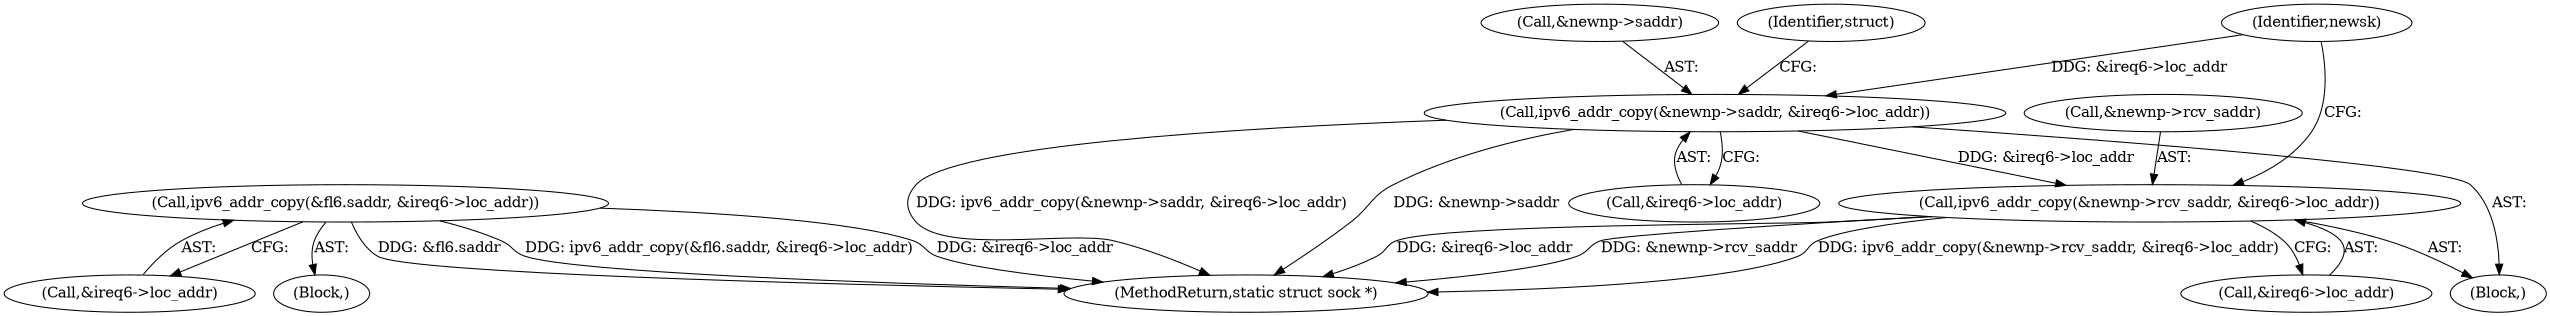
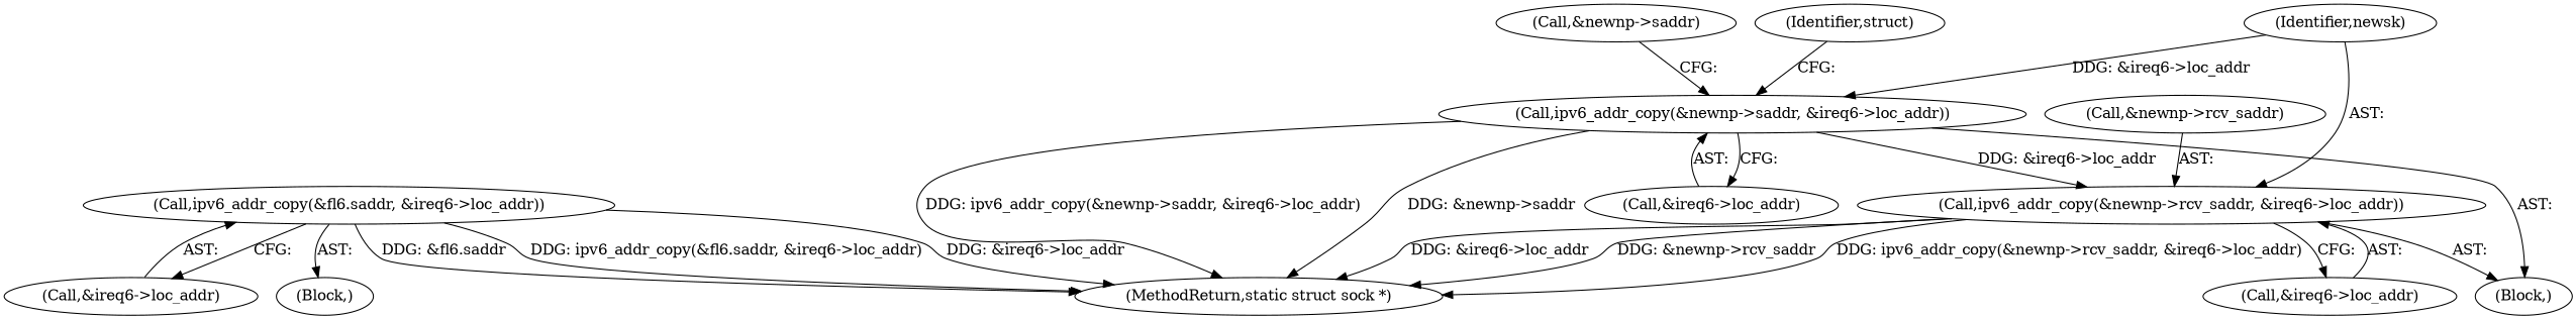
  digraph {
    n1 [label="(Call,ipv6_addr_copy(&fl6.saddr, &ireq6->loc_addr))"]
    n2 [label="(Call,&ireq6->loc_addr)"]
    n3 [label="(Block,)"]
    n4 [label="(MethodReturn,static struct sock *)"]
    n5 [label="(Call,ipv6_addr_copy(&newnp->saddr, &ireq6->loc_addr))"]
    n6 [label="(Call,ipv6_addr_copy(&newnp->rcv_saddr, &ireq6->loc_addr))"]
    n7 [label="(Call,&ireq6->loc_addr)"]
    n8 [label="(Block,)"]
    n9 [label="(Call,&ireq6->loc_addr)"]
    n10 [label="(Identifier,struct)"]
    n11 [label="(Identifier,newsk)"]
    n12 [label="(Call,&newnp->saddr)"]
    n13 [label="(Call,&newnp->rcv_saddr)"]
    n1 -> n2 [label="CFG: "]
    n1 -> n3 [label="AST: "]
    n1 -> n4 [label="DDG: &fl6.saddr"]
    n1 -> n4 [label="DDG: ipv6_addr_copy(&fl6.saddr, &ireq6->loc_addr)"]
    n1 -> n4 [label="DDG: &ireq6->loc_addr"]
    n2 -> n1 [label="AST: "]
    n5 -> n4 [label="DDG: &newnp->saddr"]
    n5 -> n4 [label="DDG: ipv6_addr_copy(&newnp->saddr, &ireq6->loc_addr)"]
    n5 -> n6 [label="DDG: &ireq6->loc_addr"]
    n5 -> n7 [label="CFG: "]
    n5 -> n8 [label="AST: "]
    n6 -> n4 [label="DDG: &newnp->rcv_saddr"]
    n6 -> n4 [label="DDG: ipv6_addr_copy(&newnp->rcv_saddr, &ireq6->loc_addr)"]
    n6 -> n4 [label="DDG: &ireq6->loc_addr"]
    n6 -> n8 [label="AST: "]
    n6 -> n9 [label="CFG: "]
    n7 -> n5 [label="AST: "]
    n9 -> n6 [label="AST: "]
    n10 -> n5 [label="CFG: "]
    n11 -> n5 [label="DDG: &ireq6->loc_addr"]
-   n11 -> n6 [label="CFG: "]
-   n12 -> n5 [label="AST: "]
+   n11 -> n6 [label="AST: "]
+   n12 -> n5 [label="CFG: "]
    n13 -> n6 [label="AST: "]
  }
